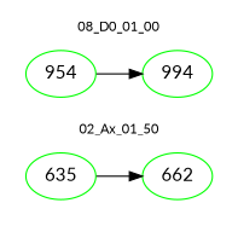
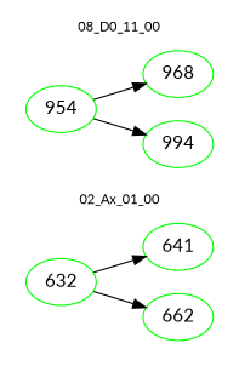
  digraph {
    fontname=Lato
    rankdir=LR
    node [color=green fontname=Lato]
    edge [color=black fontname=Lato]
-   n1 [label=635]
+   n1 [label=632]
    n2 [label=662]
+   n3 [label=641]
    n4 [label=954]
    n5 [label=994]
+   n6 [label=968]
    subgraph cluster_1 {
      color=white
      fontsize=10
-     label="02_Ax_01_50"
+     label="02_Ax_01_00"
      n1
      n2
+     n3
    }
    subgraph cluster_2 {
      color=white
      fontsize=10
-     label="08_D0_01_00"
+     label="08_D0_11_00"
      n4
      n5
+     n6
    }
    n1 -> n2
+   n1 -> n3
    n4 -> n5
+   n4 -> n6
  }
